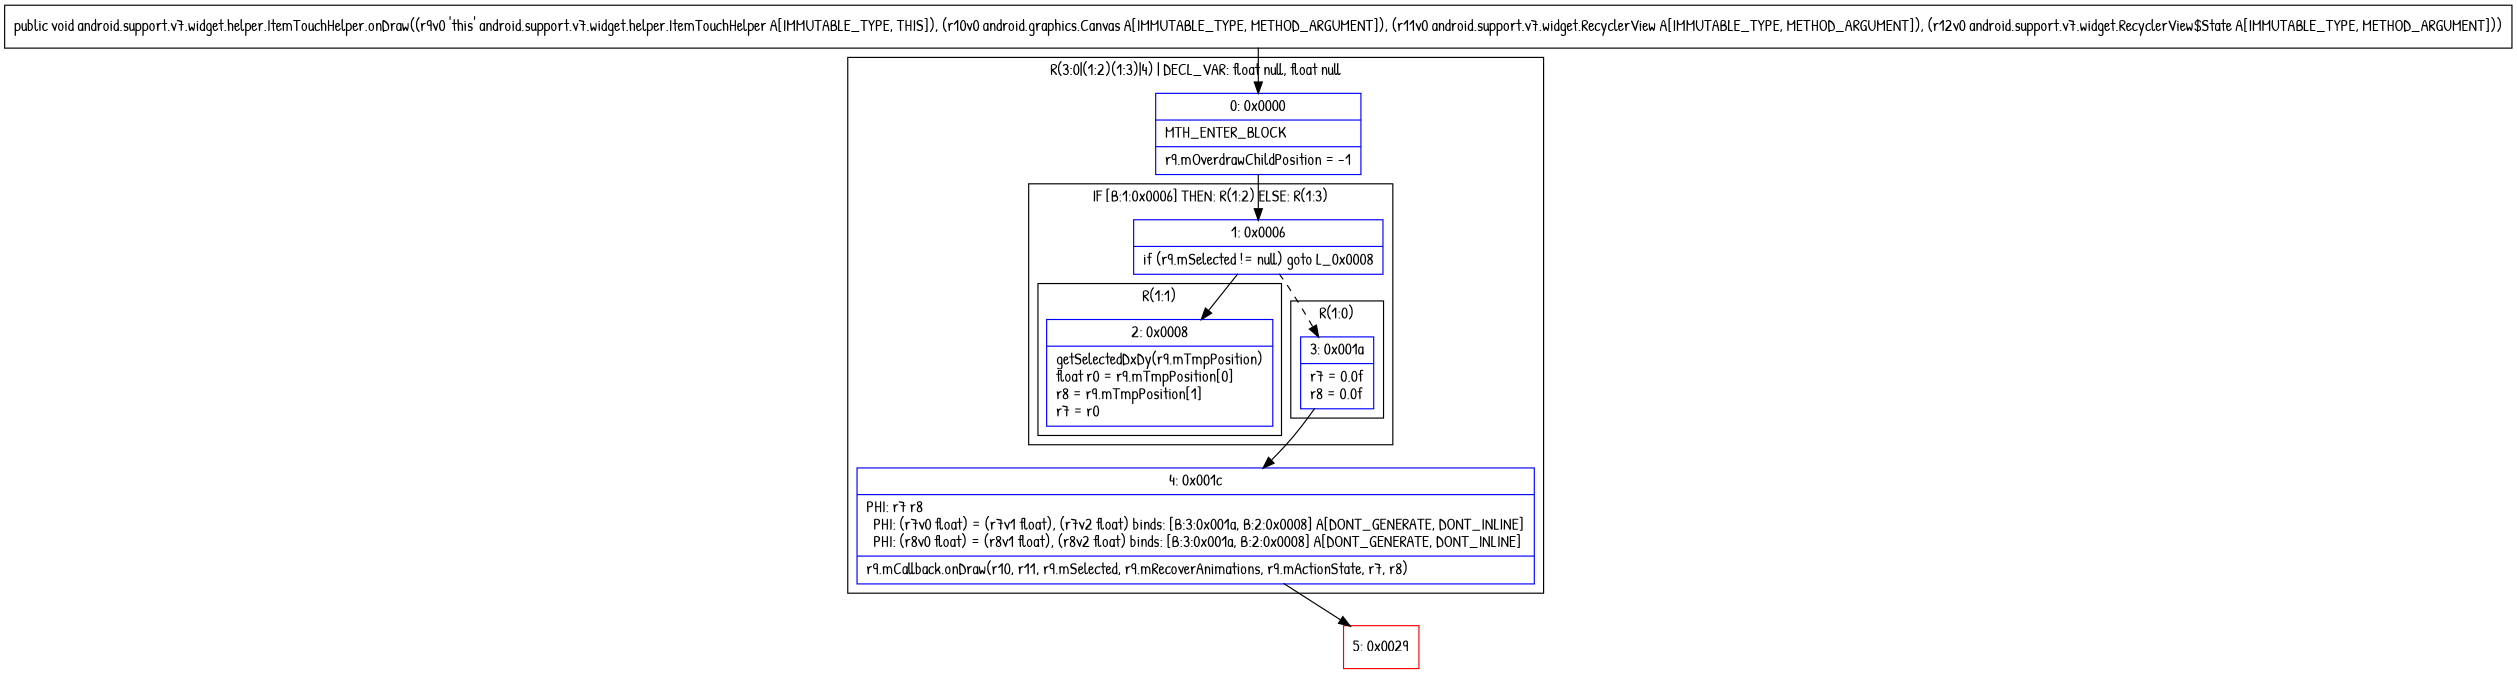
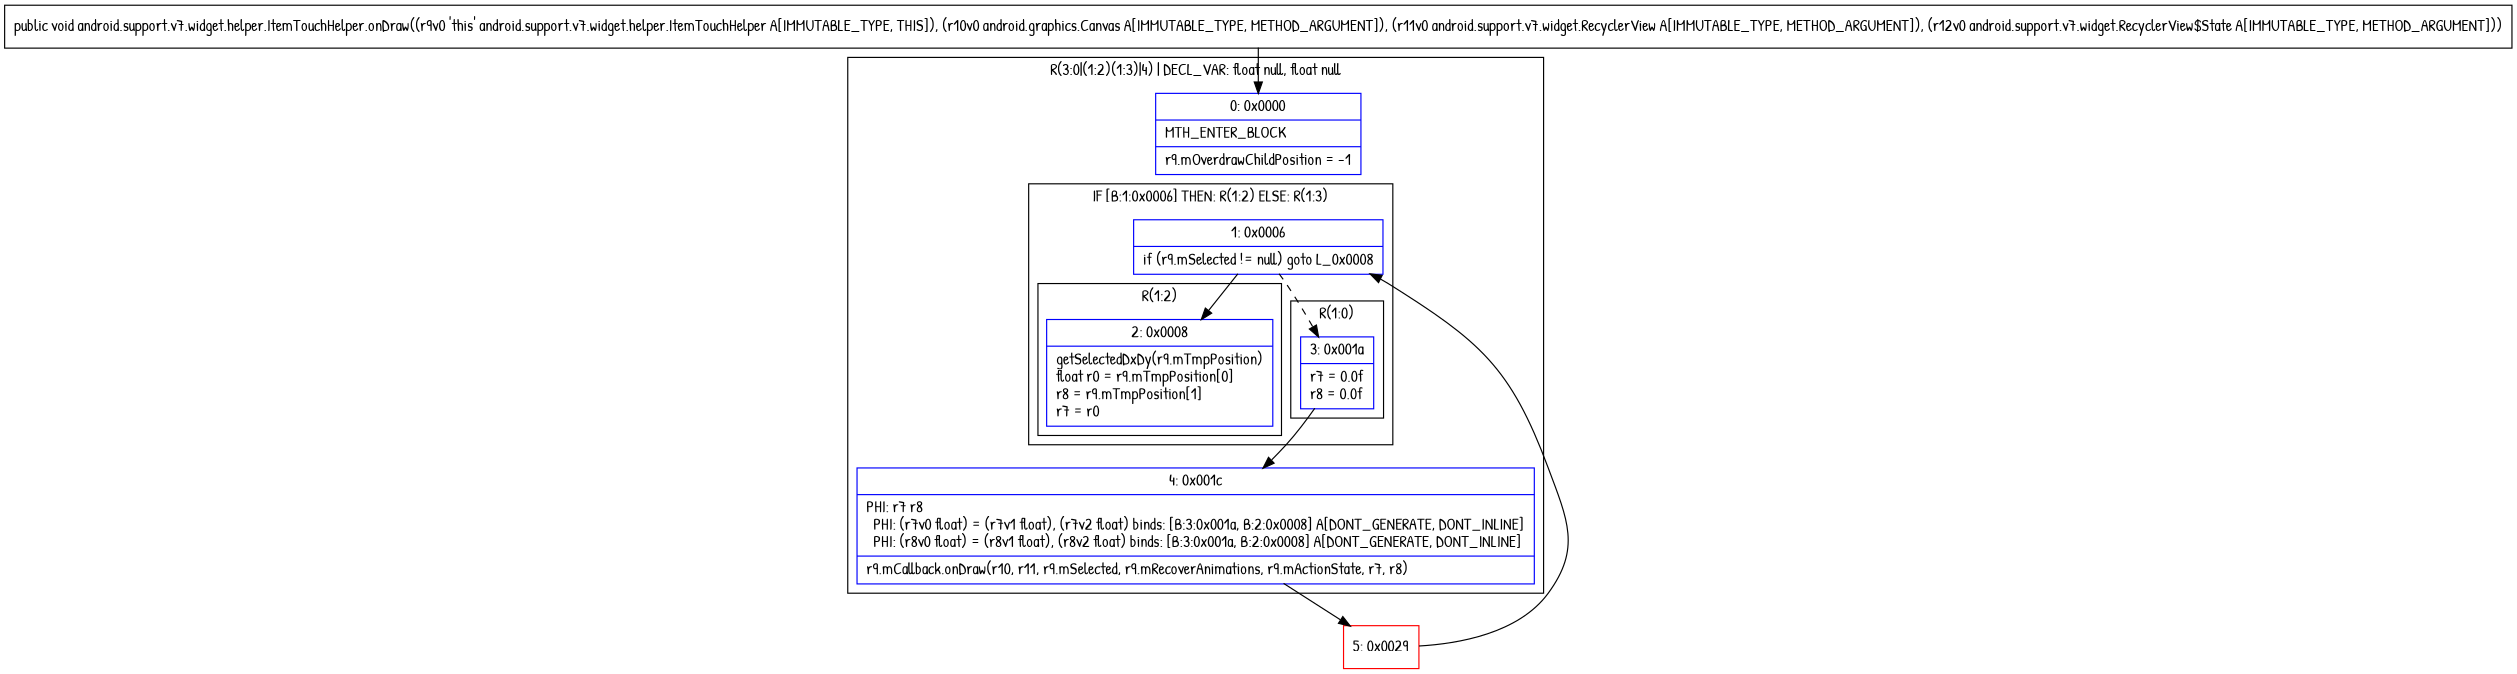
  digraph {
    fontname="Patrick Hand"
    node [color=blue fontname="Patrick Hand" shape=record]
    edge [fontname="Patrick Hand"]
    n1 [label="{2\:\ 0x0008|getSelectedDxDy(r9.mTmpPosition)\lfloat r0 = r9.mTmpPosition[0]\lr8 = r9.mTmpPosition[1]\lr7 = r0\l}"]
    n2 [label="{3\:\ 0x001a|r7 = 0.0f\lr8 = 0.0f\l}"]
    n3 [label="{1\:\ 0x0006|if (r9.mSelected != null) goto L_0x0008\l}"]
    n4 [label="{0\:\ 0x0000|MTH_ENTER_BLOCK\l|r9.mOverdrawChildPosition = \-1\l}"]
    n5 [label="{4\:\ 0x001c|PHI: r7 r8 \l  PHI: (r7v0 float) = (r7v1 float), (r7v2 float) binds: [B:3:0x001a, B:2:0x0008] A[DONT_GENERATE, DONT_INLINE]\l  PHI: (r8v0 float) = (r8v1 float), (r8v2 float) binds: [B:3:0x001a, B:2:0x0008] A[DONT_GENERATE, DONT_INLINE]\l|r9.mCallback.onDraw(r10, r11, r9.mSelected, r9.mRecoverAnimations, r9.mActionState, r7, r8)\l}"]
    n6 [color=red label="{5\:\ 0x0029}"]
    n7 [label="{public void android.support.v7.widget.helper.ItemTouchHelper.onDraw((r9v0 'this' android.support.v7.widget.helper.ItemTouchHelper A[IMMUTABLE_TYPE, THIS]), (r10v0 android.graphics.Canvas A[IMMUTABLE_TYPE, METHOD_ARGUMENT]), (r11v0 android.support.v7.widget.RecyclerView A[IMMUTABLE_TYPE, METHOD_ARGUMENT]), (r12v0 android.support.v7.widget.RecyclerView$State A[IMMUTABLE_TYPE, METHOD_ARGUMENT])) }" color=""]
    subgraph cluster_1 {
      label="R(3:0|(1:2)(1:3)|4) | DECL_VAR: float null, float null\l"
      n4
      n5
      subgraph cluster_2 {
        label="IF [B:1:0x0006] THEN: R(1:2) ELSE: R(1:3)"
        n3
        subgraph cluster_3 {
-         label="R(1:1)"
+         label="R(1:2)"
          n1
        }
        subgraph cluster_4 {
          label="R(1:0)"
          n2
        }
      }
    }
    n2 -> n5
    n3 -> n1
    n3 -> n2 [style=dashed]
-   n4 -> n3
+   n6 -> n3
    n5 -> n6
    n7 -> n4
  }
